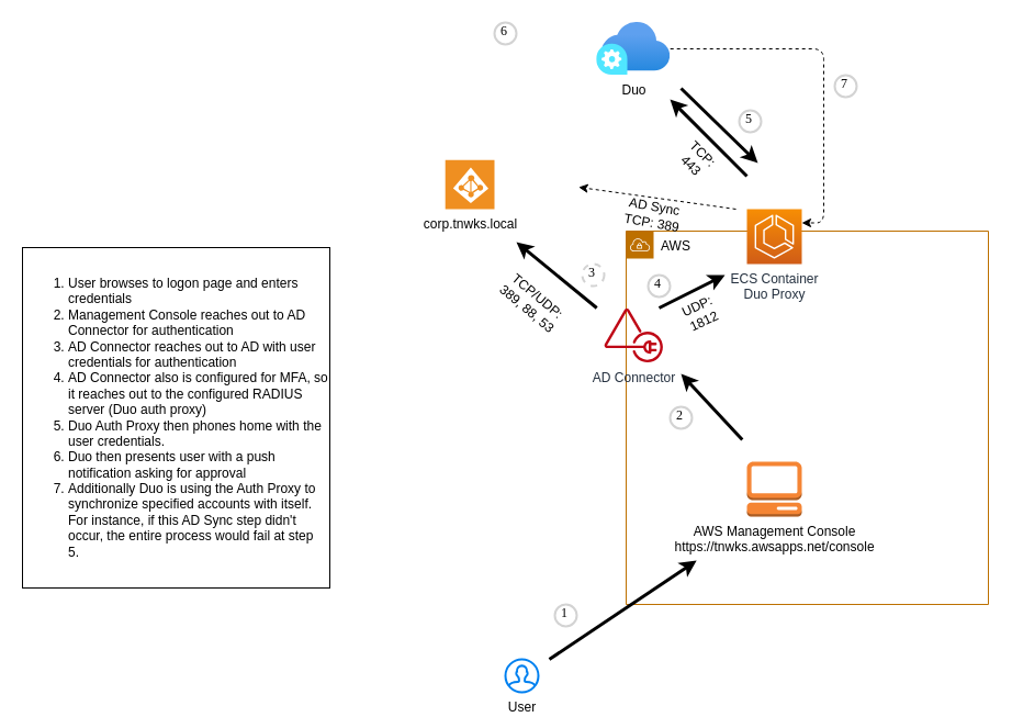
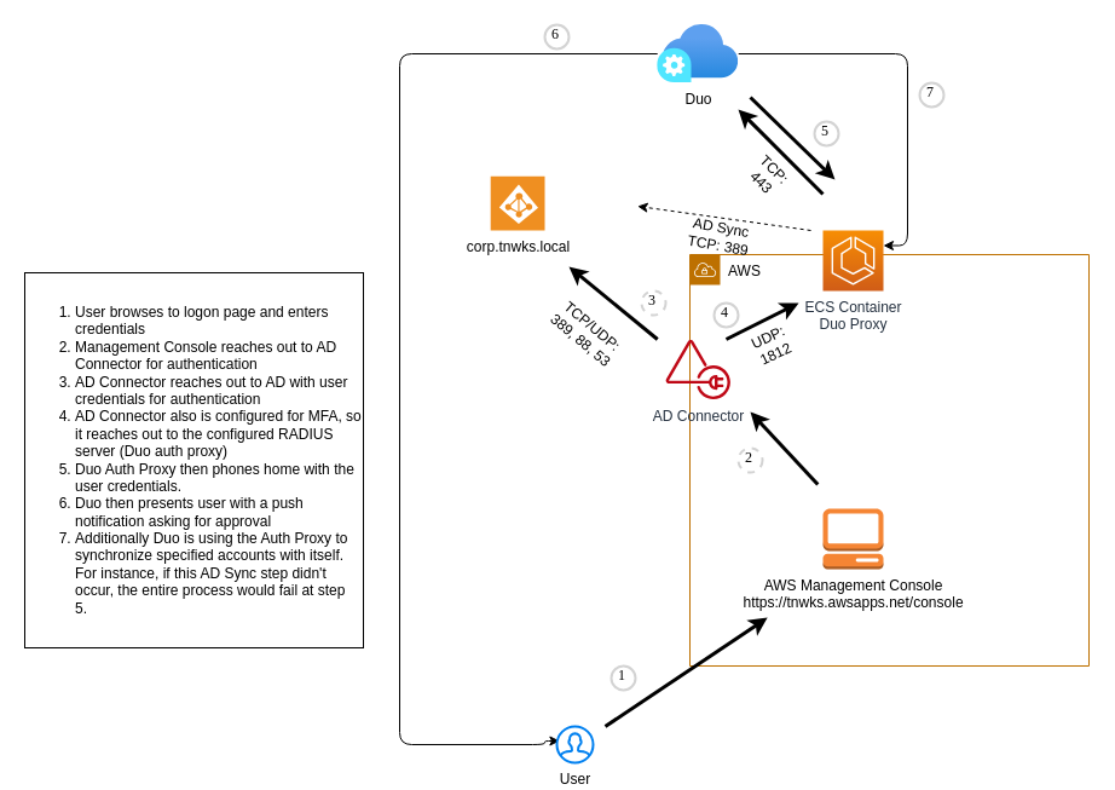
  <mxCell id="0" />
  <mxCell id="1" parent="0" />
  <mxCell id="2" value="AWS" style="sketch=0;outlineConnect=0;html=1;whiteSpace=wrap;fontSize=12;fontStyle=0;shape=mxgraph.aws4.group;grIcon=mxgraph.aws4.group_vpc;strokeColor=#BD7000;fillColor=none;verticalAlign=top;align=left;spacingLeft=30;fontColor=#000000;dashed=0;" parent="1" vertex="1"><mxGeometry x="570" y="210" width="330" height="340" as="geometry" /></mxCell>
  <mxCell id="3" value="corp.tnwks.local" style="shadow=0;dashed=0;html=1;strokeColor=none;fillColor=#EF8F21;labelPosition=center;verticalLabelPosition=bottom;verticalAlign=top;align=center;outlineConnect=0;shape=mxgraph.veeam.active_directory;" parent="1" vertex="1"><mxGeometry x="405.2" y="145.2" width="44.8" height="44.8" as="geometry" /></mxCell>
- <mxCell id="5" style="edgeStyle=orthogonalEdgeStyle;rounded=1;orthogonalLoop=1;jettySize=auto;html=1;entryX=1;entryY=0.25;entryDx=0;entryDy=0;entryPerimeter=0;dashed=1;strokeWidth=1;" parent="1" source="6" target="14" edge="1"><mxGeometry relative="1" as="geometry" /></mxCell>
+ <mxCell id="4" style="edgeStyle=orthogonalEdgeStyle;orthogonalLoop=1;jettySize=auto;html=1;strokeWidth=1;rounded=1;entryX=0.08;entryY=0.4;entryDx=0;entryDy=0;entryPerimeter=0;" parent="1" source="6" target="8" edge="1"><mxGeometry relative="1" as="geometry"><mxPoint x="450" y="600" as="targetPoint" /><Array as="points"><mxPoint x="330" y="44" /><mxPoint x="330" y="615" /><mxPoint x="450" y="615" /><mxPoint x="450" y="612" /></Array></mxGeometry></mxCell>
+ <mxCell id="5" style="edgeStyle=orthogonalEdgeStyle;rounded=1;orthogonalLoop=1;jettySize=auto;html=1;entryX=1;entryY=0.25;entryDx=0;entryDy=0;entryPerimeter=0;dashed=0;strokeWidth=1;" parent="1" source="6" target="14" edge="1"><mxGeometry relative="1" as="geometry" /></mxCell>
  <mxCell id="6" value="Duo" style="aspect=fixed;html=1;points=[];align=center;image;fontSize=12;image=img/lib/azure2/migrate/Data_Box_Edge.svg;" parent="1" vertex="1"><mxGeometry x="543.21" y="20" width="67" height="48" as="geometry" /></mxCell>
  <mxCell id="7" value="AD Connector" style="sketch=0;outlineConnect=0;fontColor=#232F3E;gradientColor=none;fillColor=#BF0816;strokeColor=none;dashed=0;verticalLabelPosition=bottom;verticalAlign=top;align=center;html=1;fontSize=12;fontStyle=0;aspect=fixed;pointerEvents=1;shape=mxgraph.aws4.ad_connector;" parent="1" vertex="1"><mxGeometry x="550" y="280" width="53.42" height="50" as="geometry" /></mxCell>
  <mxCell id="8" value="User" style="html=1;verticalLabelPosition=bottom;align=center;labelBackgroundColor=#ffffff;verticalAlign=top;strokeWidth=2;strokeColor=#0080F0;shadow=0;dashed=0;shape=mxgraph.ios7.icons.user;" parent="1" vertex="1"><mxGeometry x="460" y="600" width="30" height="30" as="geometry" /></mxCell>
  <mxCell id="9" value="AWS Management Console&lt;br&gt;https://tnwks.awsapps.net/console" style="outlineConnect=0;dashed=0;verticalLabelPosition=bottom;verticalAlign=top;align=center;html=1;shape=mxgraph.aws3.management_console;fillColor=#F58534;gradientColor=none;" parent="1" vertex="1"><mxGeometry x="680" y="420" width="50" height="50" as="geometry" /></mxCell>
  <mxCell id="10" value="" style="html=1;labelBackgroundColor=#ffffff;endArrow=classic;endFill=1;endSize=6;jettySize=auto;orthogonalLoop=1;strokeWidth=3;fontSize=14;rounded=0;" parent="1" edge="1"><mxGeometry width="60" height="60" relative="1" as="geometry"><mxPoint x="500" y="600" as="sourcePoint" /><mxPoint x="634.21" y="510" as="targetPoint" /></mxGeometry></mxCell>
  <mxCell id="11" value="" style="html=1;labelBackgroundColor=#ffffff;endArrow=classic;endFill=1;endSize=6;jettySize=auto;orthogonalLoop=1;strokeWidth=3;fontSize=14;rounded=0;" parent="1" edge="1"><mxGeometry width="60" height="60" relative="1" as="geometry"><mxPoint x="675.79" y="400" as="sourcePoint" /><mxPoint x="620" y="340" as="targetPoint" /></mxGeometry></mxCell>
  <mxCell id="12" value="" style="html=1;labelBackgroundColor=#ffffff;endArrow=classic;endFill=1;endSize=6;jettySize=auto;orthogonalLoop=1;strokeWidth=3;fontSize=14;rounded=0;" parent="1" edge="1"><mxGeometry width="60" height="60" relative="1" as="geometry"><mxPoint x="543.21" y="280" as="sourcePoint" /><mxPoint x="470" y="220" as="targetPoint" /></mxGeometry></mxCell>
  <mxCell id="13" value="TCP/UDP: 389, 88, 53" style="text;html=1;strokeColor=none;fillColor=none;align=center;verticalAlign=middle;whiteSpace=wrap;rounded=0;rotation=40;" parent="1" vertex="1"><mxGeometry x="450" y="260" width="70" height="30" as="geometry" /></mxCell>
  <mxCell id="14" value="ECS Container&lt;br&gt;Duo Proxy" style="sketch=0;points=[[0,0,0],[0.25,0,0],[0.5,0,0],[0.75,0,0],[1,0,0],[0,1,0],[0.25,1,0],[0.5,1,0],[0.75,1,0],[1,1,0],[0,0.25,0],[0,0.5,0],[0,0.75,0],[1,0.25,0],[1,0.5,0],[1,0.75,0]];outlineConnect=0;fontColor=#232F3E;gradientColor=#F78E04;gradientDirection=north;fillColor=#D05C17;strokeColor=#ffffff;dashed=0;verticalLabelPosition=bottom;verticalAlign=top;align=center;html=1;fontSize=12;fontStyle=0;aspect=fixed;shape=mxgraph.aws4.resourceIcon;resIcon=mxgraph.aws4.ecs;" parent="1" vertex="1"><mxGeometry x="680" y="190" width="50" height="50" as="geometry" /></mxCell>
  <mxCell id="15" value="" style="html=1;labelBackgroundColor=#ffffff;endArrow=classic;endFill=1;endSize=6;jettySize=auto;orthogonalLoop=1;strokeWidth=3;fontSize=14;rounded=0;" parent="1" edge="1"><mxGeometry width="60" height="60" relative="1" as="geometry"><mxPoint x="600" y="280" as="sourcePoint" /><mxPoint x="660" y="250" as="targetPoint" /></mxGeometry></mxCell>
  <mxCell id="16" value="" style="html=1;labelBackgroundColor=#ffffff;endArrow=classic;endFill=1;endSize=6;jettySize=auto;orthogonalLoop=1;strokeWidth=3;fontSize=14;rounded=0;" parent="1" edge="1"><mxGeometry width="60" height="60" relative="1" as="geometry"><mxPoint x="680" y="160" as="sourcePoint" /><mxPoint x="610" y="90" as="targetPoint" /></mxGeometry></mxCell>
  <mxCell id="17" value="UDP:&lt;br&gt;1812" style="text;html=1;strokeColor=none;fillColor=none;align=center;verticalAlign=middle;whiteSpace=wrap;rounded=0;rotation=-25;" parent="1" vertex="1"><mxGeometry x="603.42" y="270" width="70" height="30" as="geometry" /></mxCell>
  <mxCell id="18" value="TCP:&lt;br&gt;443" style="text;html=1;strokeColor=none;fillColor=none;align=center;verticalAlign=middle;whiteSpace=wrap;rounded=0;rotation=45;" parent="1" vertex="1"><mxGeometry x="600" y="130" width="70" height="30" as="geometry" /></mxCell>
  <mxCell id="19" value="" style="html=1;labelBackgroundColor=#ffffff;endArrow=classic;endFill=1;endSize=6;jettySize=auto;orthogonalLoop=1;strokeWidth=3;fontSize=14;rounded=0;" parent="1" edge="1"><mxGeometry width="60" height="60" relative="1" as="geometry"><mxPoint x="620" y="80" as="sourcePoint" /><mxPoint x="690" y="148" as="targetPoint" /></mxGeometry></mxCell>
  <mxCell id="20" value="" style="html=1;labelBackgroundColor=#ffffff;endArrow=classic;endFill=1;endSize=6;jettySize=auto;orthogonalLoop=1;strokeWidth=1;fontSize=14;rounded=0;dashed=1;" parent="1" edge="1"><mxGeometry width="60" height="60" relative="1" as="geometry"><mxPoint x="670" y="190" as="sourcePoint" /><mxPoint x="526.71" y="170" as="targetPoint" /></mxGeometry></mxCell>
  <mxCell id="21" value="AD Sync&lt;br&gt;TCP: 389" style="text;html=1;strokeColor=none;fillColor=none;align=center;verticalAlign=middle;whiteSpace=wrap;rounded=0;rotation=10;" parent="1" vertex="1"><mxGeometry x="560" y="180" width="70" height="30" as="geometry" /></mxCell>
  <mxCell id="22" value="1" style="ellipse;whiteSpace=wrap;html=1;aspect=fixed;strokeWidth=2;fontFamily=Tahoma;spacingBottom=4;spacingRight=2;strokeColor=#d3d3d3;fillColor=none;" parent="1" vertex="1"><mxGeometry x="505" y="550" width="20" height="20" as="geometry" /></mxCell>
- <mxCell id="23" value="2" style="ellipse;whiteSpace=wrap;html=1;aspect=fixed;strokeWidth=2;fontFamily=Tahoma;spacingBottom=4;spacingRight=2;strokeColor=#d3d3d3;fillColor=none;" parent="1" vertex="1"><mxGeometry x="610" y="370" width="20" height="20" as="geometry" /></mxCell>
+ <mxCell id="23" value="2" style="ellipse;whiteSpace=wrap;html=1;aspect=fixed;strokeWidth=2;fontFamily=Tahoma;spacingBottom=4;spacingRight=2;strokeColor=#d3d3d3;fillColor=none;dashed=1;" parent="1" vertex="1"><mxGeometry x="610" y="370" width="20" height="20" as="geometry" /></mxCell>
  <mxCell id="24" value="3" style="ellipse;whiteSpace=wrap;html=1;aspect=fixed;strokeWidth=2;fontFamily=Tahoma;spacingBottom=4;spacingRight=2;strokeColor=#d3d3d3;fillColor=none;dashed=1;" parent="1" vertex="1"><mxGeometry x="530" y="240" width="20" height="20" as="geometry" /></mxCell>
  <mxCell id="25" value="4" style="ellipse;whiteSpace=wrap;html=1;aspect=fixed;strokeWidth=2;fontFamily=Tahoma;spacingBottom=4;spacingRight=2;strokeColor=#d3d3d3;fillColor=none;" parent="1" vertex="1"><mxGeometry x="590" y="250" width="20" height="20" as="geometry" /></mxCell>
  <mxCell id="26" value="5" style="ellipse;whiteSpace=wrap;html=1;aspect=fixed;strokeWidth=2;fontFamily=Tahoma;spacingBottom=4;spacingRight=2;strokeColor=#d3d3d3;fillColor=none;" parent="1" vertex="1"><mxGeometry x="673" y="100" width="20" height="20" as="geometry" /></mxCell>
  <mxCell id="27" value="6" style="ellipse;whiteSpace=wrap;html=1;aspect=fixed;strokeWidth=2;fontFamily=Tahoma;spacingBottom=4;spacingRight=2;strokeColor=#d3d3d3;fillColor=none;" parent="1" vertex="1"><mxGeometry x="450" y="20" width="20" height="20" as="geometry" /></mxCell>
  <mxCell id="28" value="&lt;ol style=&quot;&quot;&gt;&lt;li&gt;&lt;span style=&quot;background-color: initial;&quot;&gt;User browses to logon page and enters credentials&lt;/span&gt;&lt;/li&gt;&lt;li&gt;&lt;span style=&quot;background-color: initial;&quot;&gt;Management Console reaches out to AD Connector for authentication&lt;/span&gt;&lt;/li&gt;&lt;li&gt;&lt;span style=&quot;background-color: initial;&quot;&gt;AD Connector reaches out to AD with user credentials for authentication&lt;/span&gt;&lt;/li&gt;&lt;li&gt;&lt;span style=&quot;background-color: initial;&quot;&gt;AD Connector also is configured for MFA, so it reaches out to the configured RADIUS server (Duo auth proxy)&lt;/span&gt;&lt;/li&gt;&lt;li&gt;&lt;span style=&quot;background-color: initial;&quot;&gt;Duo Auth Proxy then phones home with the user credentials.&amp;nbsp;&lt;/span&gt;&lt;/li&gt;&lt;li&gt;&lt;span style=&quot;background-color: initial;&quot;&gt;Duo then presents user with a push notification asking for approval&lt;/span&gt;&lt;/li&gt;&lt;li&gt;&lt;span style=&quot;background-color: initial;&quot;&gt;Additionally Duo is using the Auth Proxy to synchronize specified accounts with itself.&amp;nbsp; For instance, if this AD Sync step didn't occur, the entire process would fail at step 5.&amp;nbsp;&lt;/span&gt;&lt;/li&gt;&lt;/ol&gt;" style="text;strokeColor=default;fillColor=default;html=1;whiteSpace=wrap;verticalAlign=middle;overflow=hidden;" parent="1" vertex="1"><mxGeometry x="20" y="225" width="280" height="310" as="geometry" /></mxCell>
  <mxCell id="29" value="7" style="ellipse;whiteSpace=wrap;html=1;aspect=fixed;strokeWidth=2;fontFamily=Tahoma;spacingBottom=4;spacingRight=2;strokeColor=#d3d3d3;fillColor=default;" parent="1" vertex="1"><mxGeometry x="760" y="68" width="20" height="20" as="geometry" /></mxCell>
